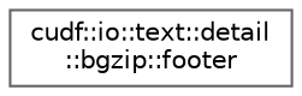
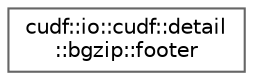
  digraph {
    rankdir=TB
-   n1 [color=grey40 fillcolor=white fontname=Helvetica fontsize=10 height=0.2 label="cudf::io::text::detail\l::bgzip::footer" shape=box style=filled width=0.4]
+   n1 [color=grey40 fillcolor=white fontname=Helvetica fontsize=10 height=0.2 label="cudf::io::cudf::detail\l::bgzip::footer" shape=box style=filled width=0.4]
  }
